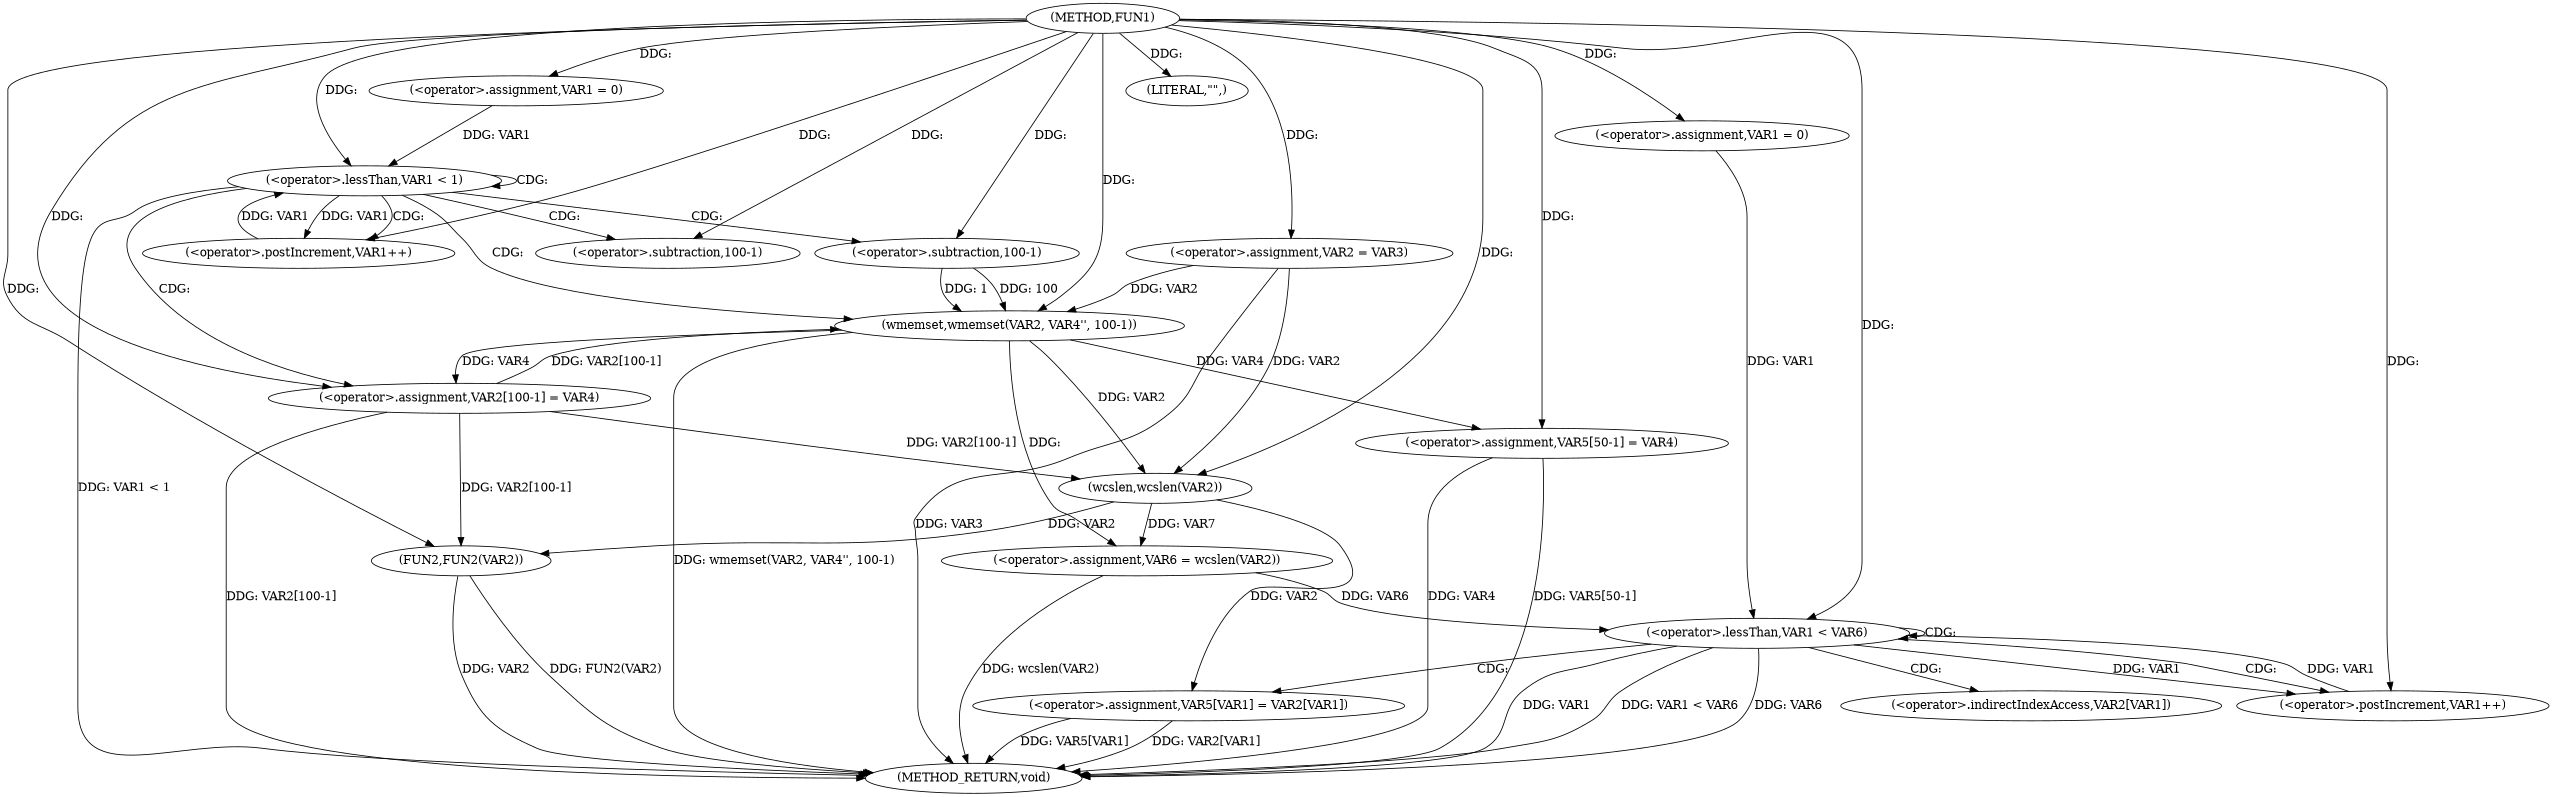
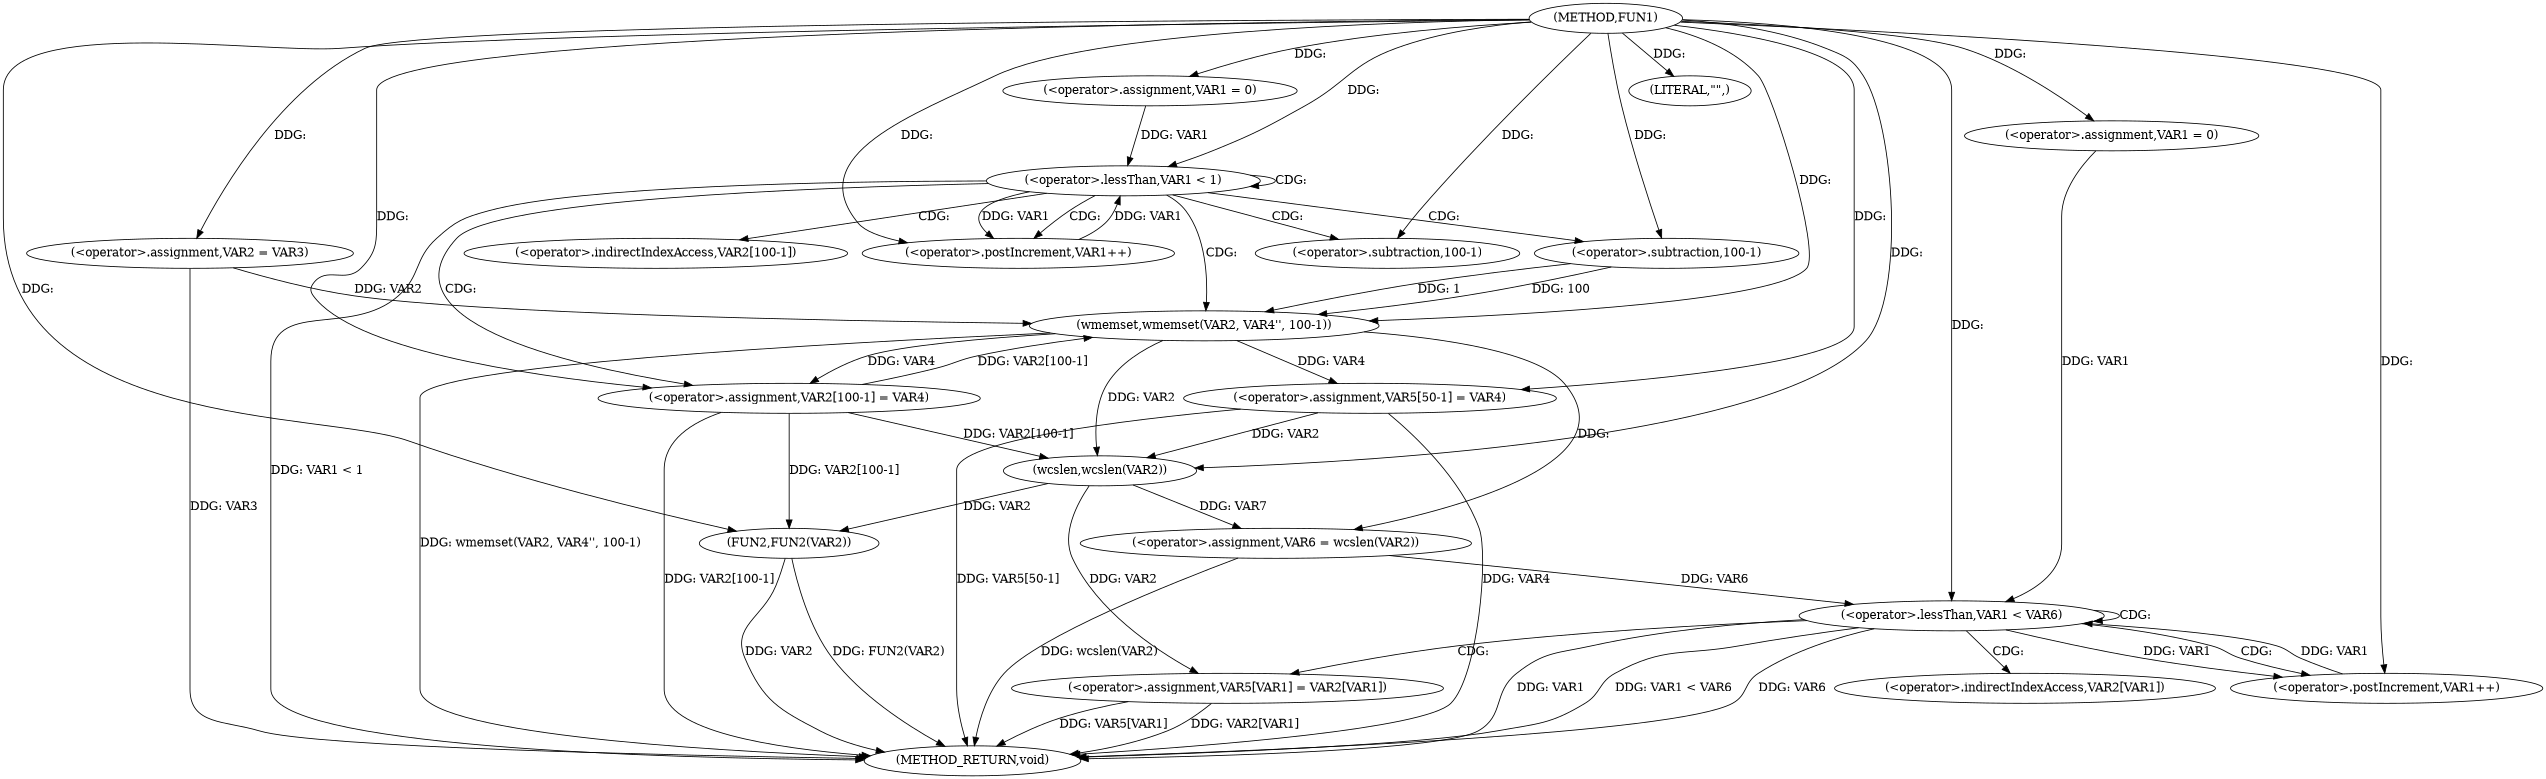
  digraph {
    n1 [label="(METHOD,FUN1)"]
    n2 [label="(<operator>.assignment,VAR2 = VAR3)"]
    n3 [label="(<operator>.assignment,VAR1 = 0)"]
    n4 [label="(<operator>.lessThan,VAR1 < 1)"]
    n5 [label="(<operator>.postIncrement,VAR1++)"]
    n6 [label="(wmemset,wmemset(VAR2, VAR4'', 100-1))"]
    n7 [label="(<operator>.subtraction,100-1)"]
    n8 [label="(<operator>.assignment,VAR2[100-1] = VAR4)"]
    n9 [label="(<operator>.subtraction,100-1)"]
    n10 [label="(LITERAL,\"\",)"]
    n11 [label="(wcslen,wcslen(VAR2))"]
    n12 [label="(<operator>.assignment,VAR1 = 0)"]
    n13 [label="(<operator>.lessThan,VAR1 < VAR6)"]
    n14 [label="(<operator>.postIncrement,VAR1++)"]
    n15 [label="(<operator>.assignment,VAR5[50-1] = VAR4)"]
    n16 [label="(FUN2,FUN2(VAR2))"]
    n17 [label="(METHOD_RETURN,void)"]
+   n18 [label="(<operator>.indirectIndexAccess,VAR2[100-1])"]
    n19 [label="(<operator>.assignment,VAR6 = wcslen(VAR2))"]
    n20 [label="(<operator>.assignment,VAR5[VAR1] = VAR2[VAR1])"]
    n21 [label="(<operator>.indirectIndexAccess,VAR2[VAR1])"]
    n1 -> n2 [label="DDG: "]
    n1 -> n3 [label="DDG: "]
    n1 -> n4 [label="DDG: "]
    n1 -> n5 [label="DDG: "]
    n1 -> n6 [label="DDG: "]
    n1 -> n7 [label="DDG: "]
    n1 -> n8 [label="DDG: "]
    n1 -> n9 [label="DDG: "]
    n1 -> n10 [label="DDG: "]
    n1 -> n11 [label="DDG: "]
    n1 -> n12 [label="DDG: "]
    n1 -> n13 [label="DDG: "]
    n1 -> n14 [label="DDG: "]
    n1 -> n15 [label="DDG: "]
    n1 -> n16 [label="DDG: "]
    n2 -> n6 [label="DDG: VAR2"]
-   n2 -> n11 [label="DDG: VAR2"]
+   n15 -> n11 [label="DDG: VAR2"]
    n2 -> n17 [label="DDG: VAR3"]
    n3 -> n4 [label="DDG: VAR1"]
    n4 -> n4 [label="CDG: "]
    n4 -> n5 [label="DDG: VAR1"]
    n4 -> n5 [label="CDG: "]
    n4 -> n6 [label="CDG: "]
    n4 -> n7 [label="CDG: "]
    n4 -> n8 [label="CDG: "]
    n4 -> n9 [label="CDG: "]
    n4 -> n17 [label="DDG: VAR1 < 1"]
+   n4 -> n18 [label="CDG: "]
    n5 -> n4 [label="DDG: VAR1"]
    n6 -> n8 [label="DDG: VAR4"]
    n6 -> n11 [label="DDG: VAR2"]
    n6 -> n15 [label="DDG: VAR4"]
    n6 -> n17 [label="DDG: wmemset(VAR2, VAR4'', 100-1)"]
    n6 -> n19 [label="DDG: "]
    n7 -> n6 [label="DDG: 100"]
    n7 -> n6 [label="DDG: 1"]
    n8 -> n6 [label="DDG: VAR2[100-1]"]
    n8 -> n11 [label="DDG: VAR2[100-1]"]
    n8 -> n16 [label="DDG: VAR2[100-1]"]
    n8 -> n17 [label="DDG: VAR2[100-1]"]
    n11 -> n16 [label="DDG: VAR2"]
    n11 -> n19 [label="DDG: VAR7"]
    n11 -> n20 [label="DDG: VAR2"]
    n12 -> n13 [label="DDG: VAR1"]
    n13 -> n13 [label="CDG: "]
    n13 -> n14 [label="DDG: VAR1"]
    n13 -> n14 [label="CDG: "]
    n13 -> n17 [label="DDG: VAR1"]
    n13 -> n17 [label="DDG: VAR1 < VAR6"]
    n13 -> n17 [label="DDG: VAR6"]
    n13 -> n20 [label="CDG: "]
    n13 -> n21 [label="CDG: "]
    n14 -> n13 [label="DDG: VAR1"]
    n15 -> n17 [label="DDG: VAR5[50-1]"]
    n15 -> n17 [label="DDG: VAR4"]
    n16 -> n17 [label="DDG: VAR2"]
    n16 -> n17 [label="DDG: FUN2(VAR2)"]
    n19 -> n13 [label="DDG: VAR6"]
    n19 -> n17 [label="DDG: wcslen(VAR2)"]
    n20 -> n17 [label="DDG: VAR5[VAR1]"]
    n20 -> n17 [label="DDG: VAR2[VAR1]"]
  }
